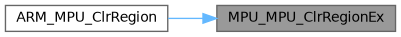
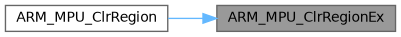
  digraph {
    rankdir=RL
    node [fontname=Helvetica fontsize=10 shape=box style=filled]
-   n1 [color=gray40 fillcolor=grey60 fontcolor=black height=0.2 label=MPU_MPU_ClrRegionEx width=0.4]
+   n1 [color=gray40 fillcolor=grey60 fontcolor=black height=0.2 label=ARM_MPU_ClrRegionEx width=0.4]
    n2 [color=grey40 fillcolor=white height=0.2 label=ARM_MPU_ClrRegion width=0.4]
    n1 -> n2 [color=steelblue1 dir=back fontname=Helvetica fontsize=10 labelfontname=Helvetica labelfontsize=10 style=solid]
  }
